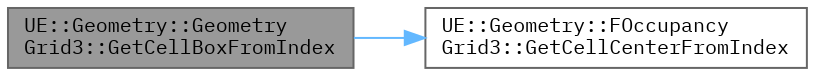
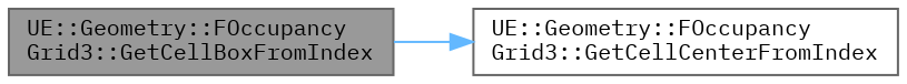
  digraph {
    rankdir=LR
    fontname="IBM Plex Mono"
    node [fontname="IBM Plex Mono" fontsize=10 shape=box style=filled]
-   n1 [color=gray40 fillcolor=grey60 fontcolor=black height=0.2 label="UE::Geometry::Geometry\lGrid3::GetCellBoxFromIndex" width=0.4]
+   n1 [color=gray40 fillcolor=grey60 fontcolor=black height=0.2 label="UE::Geometry::FOccupancy\lGrid3::GetCellBoxFromIndex" width=0.4]
    n2 [color=grey40 fillcolor=white height=0.2 label="UE::Geometry::FOccupancy\lGrid3::GetCellCenterFromIndex" width=0.4]
    n1 -> n2 [color=steelblue1 fontname="IBM Plex Mono" fontsize=10 labelfontname=Helvetica labelfontsize=10 style=solid]
  }
